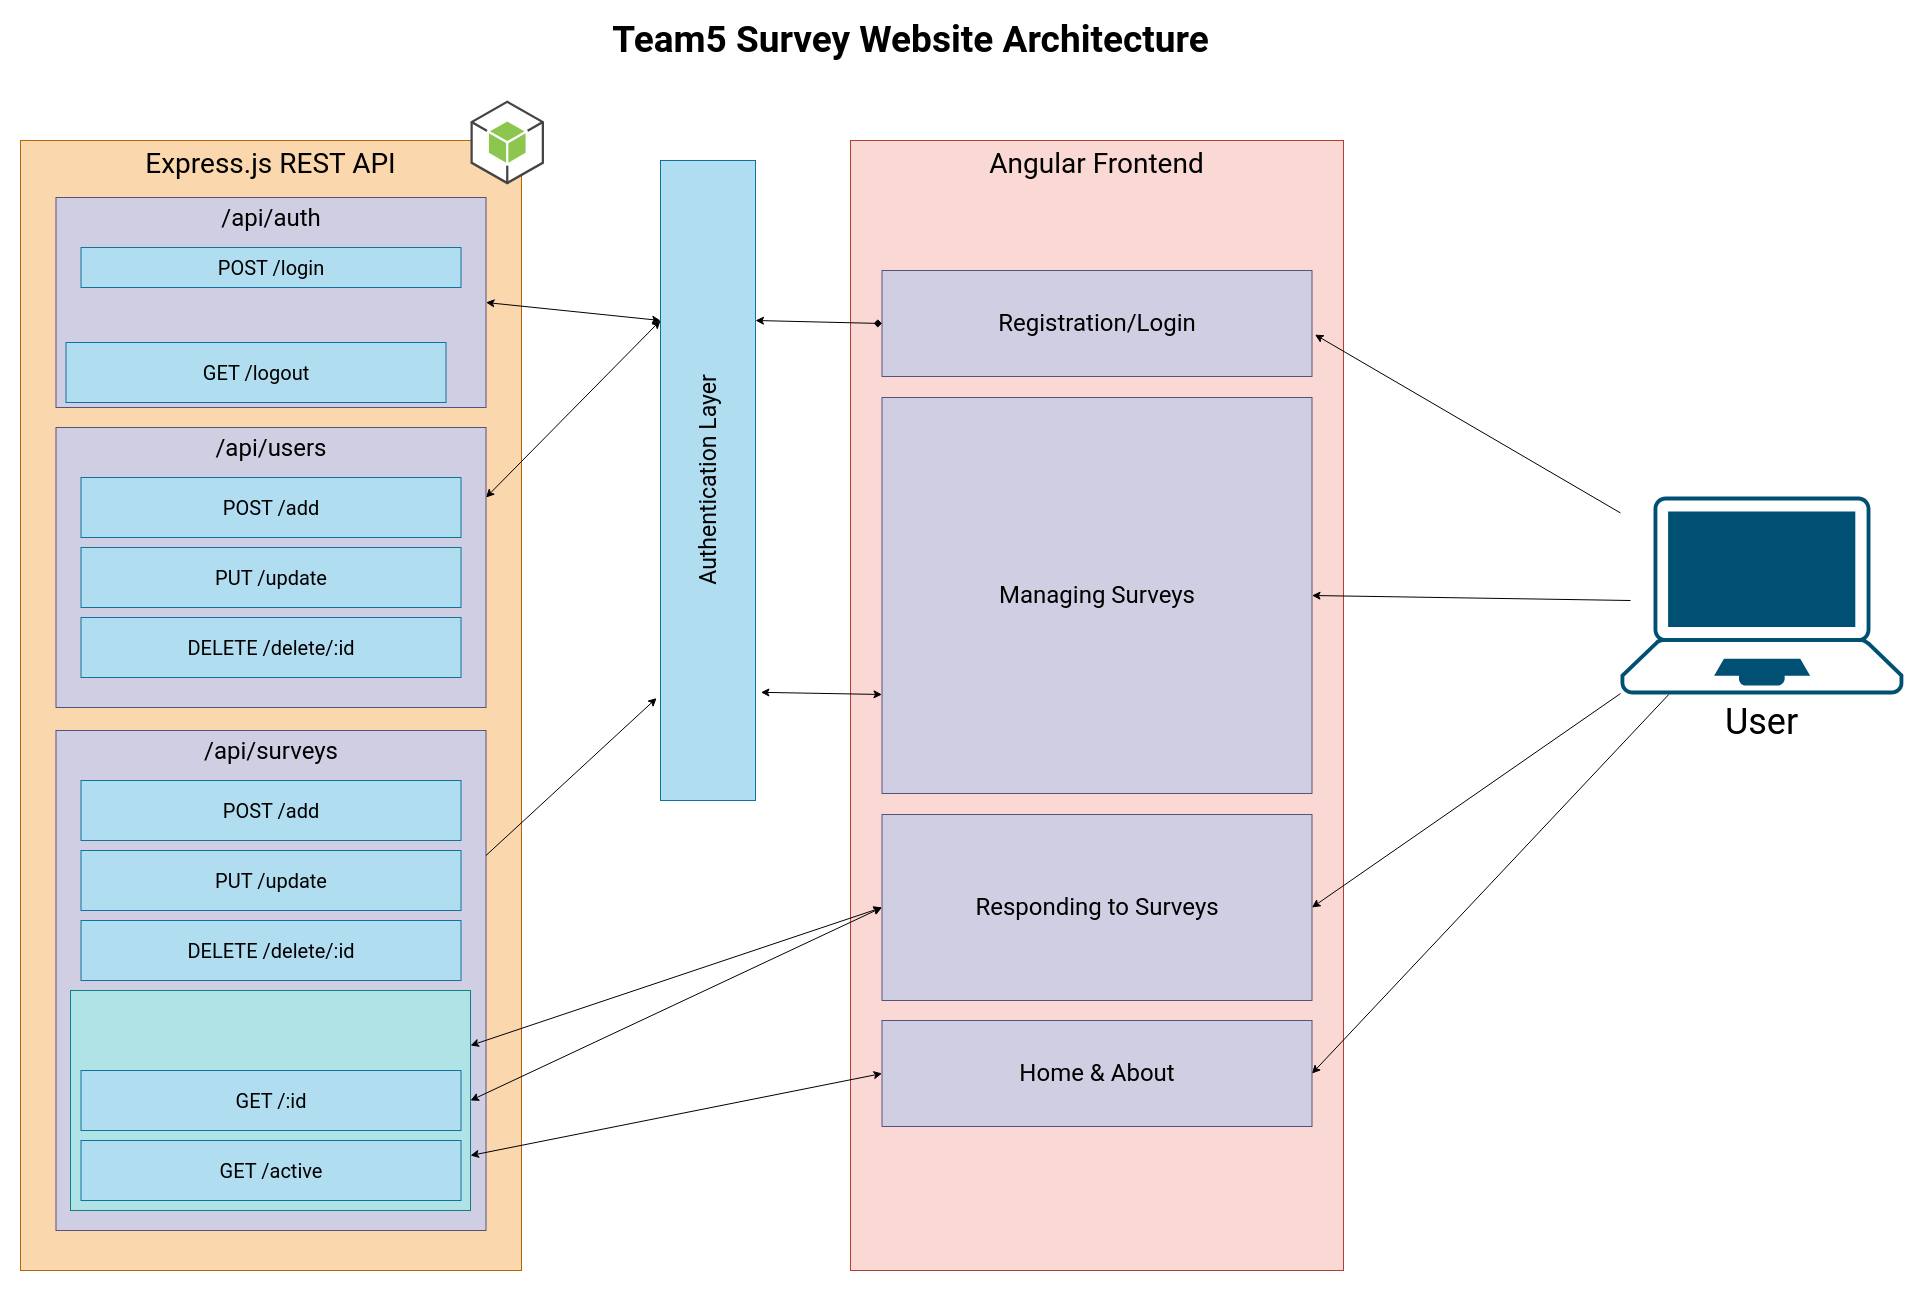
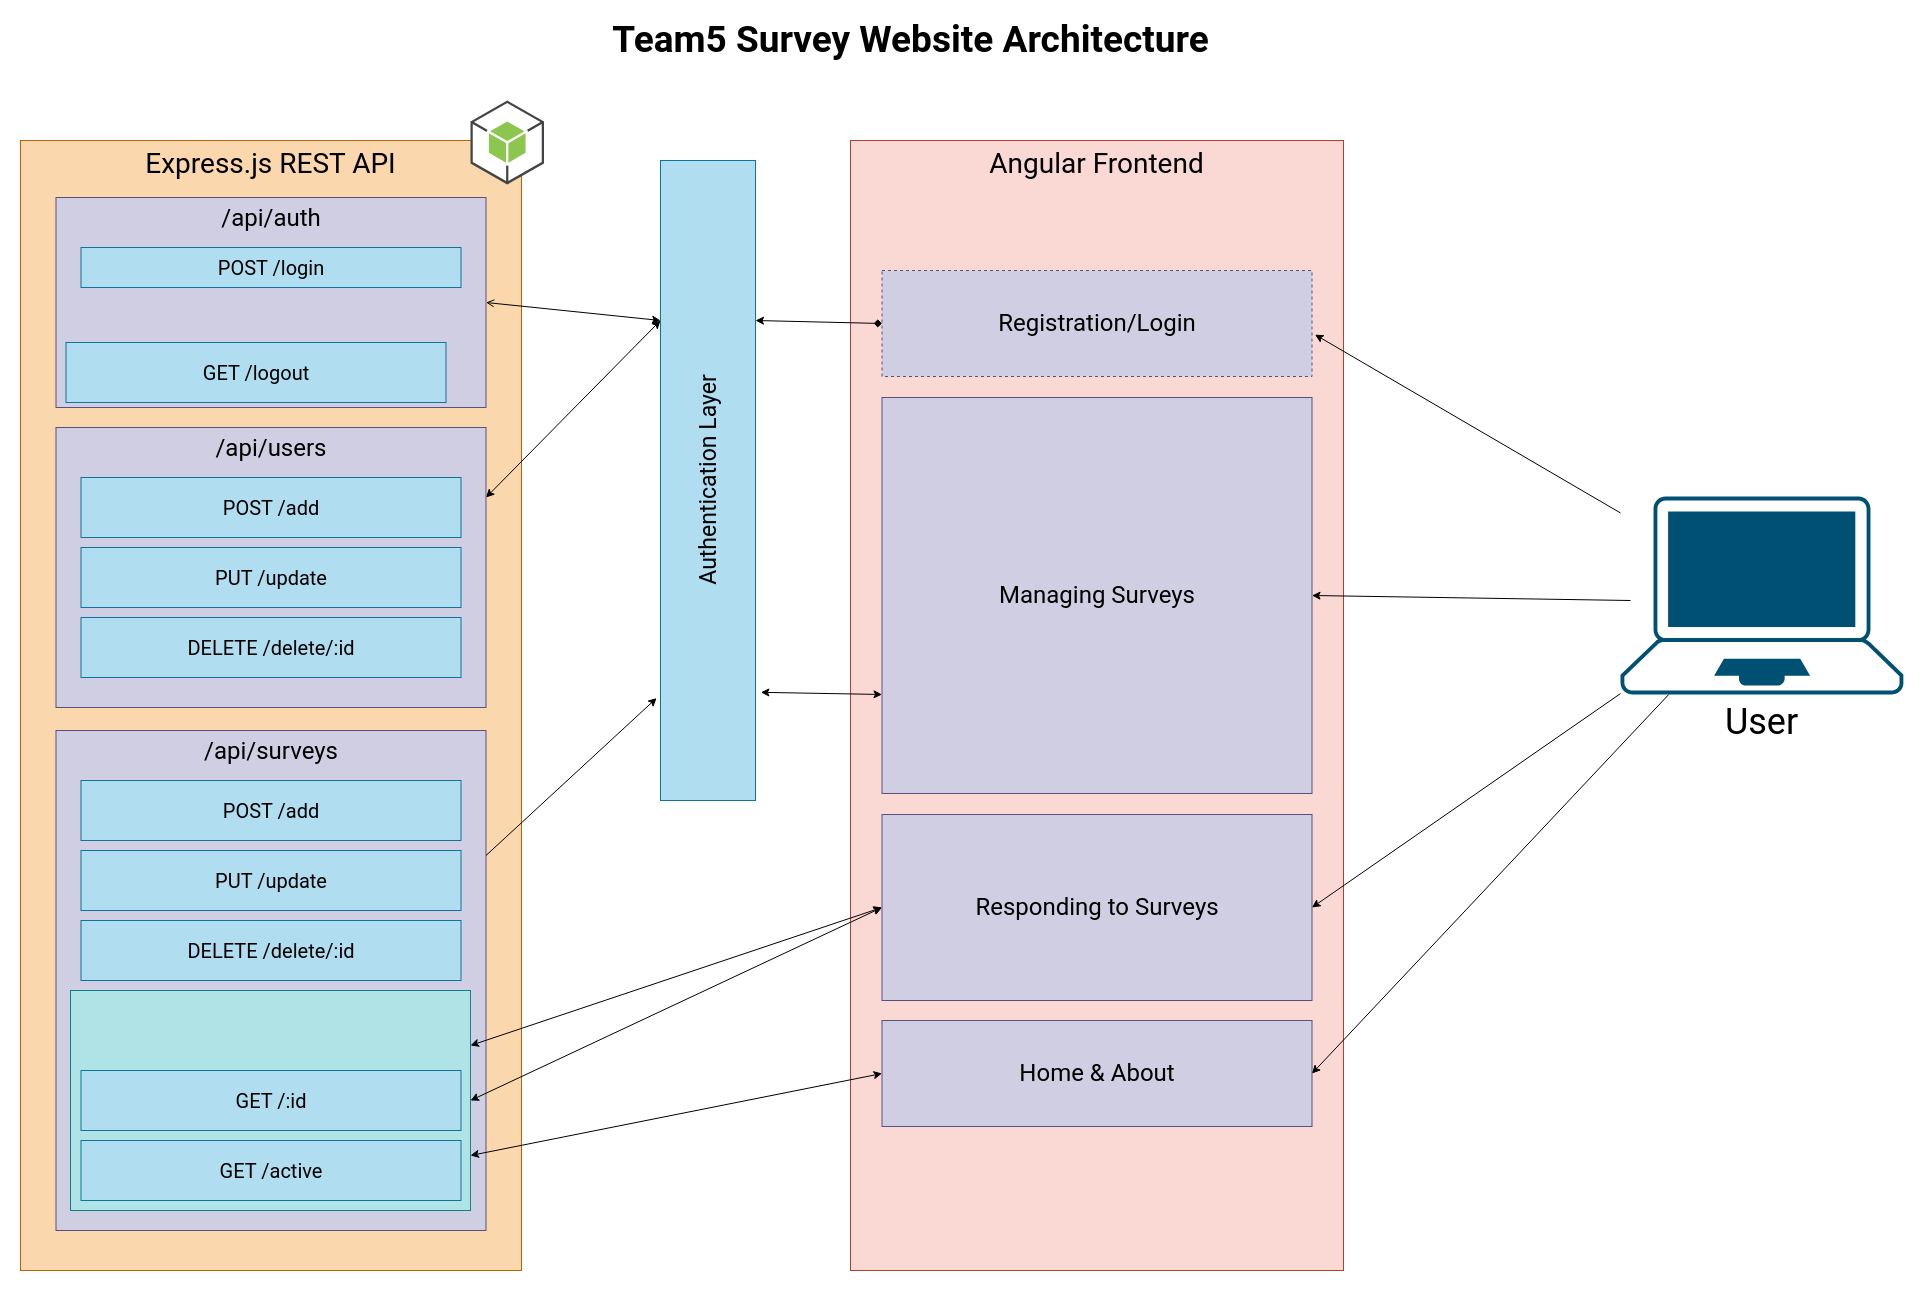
  <mxCell id="0" style=";html=1;" />
  <mxCell id="1" style=";html=1;" parent="0" />
  <mxCell id="2" value="Express.js REST API" style="whiteSpace=wrap;html=1;fillColor=#fad7ac;fontSize=28;strokeColor=#b46504;verticalAlign=top;fontFamily=Roboto;fontSource=https%3A%2F%2Ffonts.googleapis.com%2Fcss%3Ffamily%3DRoboto;" parent="1" vertex="1"><mxGeometry x="20" y="140" width="501" height="1130" as="geometry" /></mxCell>
  <mxCell id="3" value="Team5 Survey Website Architecture" style="text;strokeColor=none;fillColor=none;html=1;fontSize=37;fontStyle=1;verticalAlign=middle;align=center;fontFamily=Roboto;fontSource=https%3A%2F%2Ffonts.googleapis.com%2Fcss%3Ffamily%3DRoboto;" parent="1" vertex="1"><mxGeometry x="479" y="20" width="861" height="40" as="geometry" /></mxCell>
  <mxCell id="4" value="Authentication Layer" style="whiteSpace=wrap;html=1;fillColor=#b1ddf0;fontSize=23;strokeColor=#10739e;verticalAlign=middle;fontFamily=Roboto;fontSource=https%3A%2F%2Ffonts.googleapis.com%2Fcss%3Ffamily%3DRoboto;direction=north;horizontal=0;" parent="1" vertex="1"><mxGeometry x="660" y="160" width="95" height="640" as="geometry" /></mxCell>
  <mxCell id="5" value="User" style="points=[[0.13,0.02,0],[0.5,0,0],[0.87,0.02,0],[0.885,0.4,0],[0.985,0.985,0],[0.5,1,0],[0.015,0.985,0],[0.115,0.4,0]];verticalLabelPosition=bottom;html=1;verticalAlign=top;aspect=fixed;align=center;pointerEvents=1;shape=mxgraph.cisco19.laptop;fillColor=#005073;strokeColor=none;fontFamily=Roboto;fontSource=https%3A%2F%2Ffonts.googleapis.com%2Fcss%3Ffamily%3DRoboto;fontSize=36;" parent="1" vertex="1"><mxGeometry x="1620" y="496" width="282.86" height="198" as="geometry" /></mxCell>
  <mxCell id="6" value="Angular Frontend" style="whiteSpace=wrap;html=1;fillColor=#fad9d5;fontSize=28;strokeColor=#ae4132;verticalAlign=top;fontFamily=Roboto;fontSource=https%3A%2F%2Ffonts.googleapis.com%2Fcss%3Ffamily%3DRoboto;" parent="1" vertex="1"><mxGeometry x="850" y="140" width="493" height="1130" as="geometry" /></mxCell>
- <mxCell id="7" value="Registration/Login" style="whiteSpace=wrap;html=1;fillColor=#d0cee2;fontSize=24;strokeColor=#56517e;verticalAlign=middle;fontFamily=Roboto;fontSource=https%3A%2F%2Ffonts.googleapis.com%2Fcss%3Ffamily%3DRoboto;" parent="1" vertex="1"><mxGeometry x="881.5" y="270" width="430" height="106" as="geometry" /></mxCell>
+ <mxCell id="7" value="Registration/Login" style="whiteSpace=wrap;html=1;fillColor=#d0cee2;fontSize=24;strokeColor=#56517e;verticalAlign=middle;fontFamily=Roboto;fontSource=https%3A%2F%2Ffonts.googleapis.com%2Fcss%3Ffamily%3DRoboto;dashed=1;" parent="1" vertex="1"><mxGeometry x="881.5" y="270" width="430" height="106" as="geometry" /></mxCell>
  <mxCell id="8" value="Managing Surveys" style="whiteSpace=wrap;html=1;fillColor=#d0cee2;fontSize=24;strokeColor=#56517e;verticalAlign=middle;fontFamily=Roboto;fontSource=https%3A%2F%2Ffonts.googleapis.com%2Fcss%3Ffamily%3DRoboto;" parent="1" vertex="1"><mxGeometry x="881.5" y="397" width="430" height="396" as="geometry" /></mxCell>
  <mxCell id="9" value="Responding to Surveys" style="whiteSpace=wrap;html=1;fillColor=#d0cee2;fontSize=24;strokeColor=#56517e;verticalAlign=middle;fontFamily=Roboto;fontSource=https%3A%2F%2Ffonts.googleapis.com%2Fcss%3Ffamily%3DRoboto;" parent="1" vertex="1"><mxGeometry x="881.5" y="814" width="430" height="186" as="geometry" /></mxCell>
  <mxCell id="10" value="Home &amp;amp; About" style="whiteSpace=wrap;html=1;fillColor=#d0cee2;fontSize=24;strokeColor=#56517e;verticalAlign=middle;fontFamily=Roboto;fontSource=https%3A%2F%2Ffonts.googleapis.com%2Fcss%3Ffamily%3DRoboto;" parent="1" vertex="1"><mxGeometry x="881.5" y="1020" width="430" height="106" as="geometry" /></mxCell>
  <mxCell id="11" value="" style="endArrow=classic;html=1;fontFamily=Roboto;fontSource=https%3A%2F%2Ffonts.googleapis.com%2Fcss%3Ffamily%3DRoboto;fontSize=24;entryX=1.007;entryY=0.605;entryDx=0;entryDy=0;entryPerimeter=0;" parent="1" source="5" target="7" edge="1"><mxGeometry width="50" height="50" relative="1" as="geometry"><mxPoint x="1420" y="540" as="sourcePoint" /><mxPoint x="1470" y="490" as="targetPoint" /></mxGeometry></mxCell>
  <mxCell id="12" value="" style="endArrow=classic;html=1;fontFamily=Roboto;fontSource=https%3A%2F%2Ffonts.googleapis.com%2Fcss%3Ffamily%3DRoboto;fontSize=24;entryX=1;entryY=0.5;entryDx=0;entryDy=0;" parent="1" target="8" edge="1"><mxGeometry width="50" height="50" relative="1" as="geometry"><mxPoint x="1630" y="600" as="sourcePoint" /><mxPoint x="1340" y="380" as="targetPoint" /></mxGeometry></mxCell>
  <mxCell id="13" value="" style="endArrow=classic;html=1;fontFamily=Roboto;fontSource=https%3A%2F%2Ffonts.googleapis.com%2Fcss%3Ffamily%3DRoboto;fontSize=24;entryX=1;entryY=0.5;entryDx=0;entryDy=0;" parent="1" source="5" target="9" edge="1"><mxGeometry width="50" height="50" relative="1" as="geometry"><mxPoint x="1610" y="693" as="sourcePoint" /><mxPoint x="1321.5" y="413" as="targetPoint" /></mxGeometry></mxCell>
  <mxCell id="14" value="" style="endArrow=classic;html=1;fontFamily=Roboto;fontSource=https%3A%2F%2Ffonts.googleapis.com%2Fcss%3Ffamily%3DRoboto;fontSize=24;entryX=1;entryY=0.5;entryDx=0;entryDy=0;" parent="1" source="5" target="10" edge="1"><mxGeometry width="50" height="50" relative="1" as="geometry"><mxPoint x="1630" y="513.517" as="sourcePoint" /><mxPoint x="1321.5" y="543" as="targetPoint" /></mxGeometry></mxCell>
  <mxCell id="15" value="" style="shape=image;html=1;verticalAlign=top;verticalLabelPosition=bottom;labelBackgroundColor=#ffffff;imageAspect=0;aspect=fixed;image=https://cdn3.iconfinder.com/data/icons/logos-3/250/angular-128.png" parent="1" vertex="1"><mxGeometry x="1273" y="110" width="128" height="128" as="geometry" /></mxCell>
  <mxCell id="16" value="" style="endArrow=classic;html=1;fontFamily=Roboto;fontSource=https%3A%2F%2Ffonts.googleapis.com%2Fcss%3Ffamily%3DRoboto;fontSize=28;entryX=0.169;entryY=1.057;entryDx=0;entryDy=0;exitX=0;exitY=0.75;exitDx=0;exitDy=0;startArrow=classic;startFill=1;entryPerimeter=0;" parent="1" source="8" target="4" edge="1"><mxGeometry width="50" height="50" relative="1" as="geometry"><mxPoint x="866.79" y="402.44" as="sourcePoint" /><mxPoint x="775" y="400" as="targetPoint" /></mxGeometry></mxCell>
  <mxCell id="17" value="/api/surveys" style="whiteSpace=wrap;html=1;fillColor=#d0cee2;fontSize=24;verticalAlign=top;fontFamily=Roboto;fontSource=https%3A%2F%2Ffonts.googleapis.com%2Fcss%3Ffamily%3DRoboto;strokeColor=#56517e;" parent="1" vertex="1"><mxGeometry x="55.5" y="730" width="430" height="500" as="geometry" /></mxCell>
  <mxCell id="18" value="POST /add" style="whiteSpace=wrap;html=1;fillColor=#b1ddf0;fontSize=20;verticalAlign=middle;fontFamily=Roboto;fontSource=https%3A%2F%2Ffonts.googleapis.com%2Fcss%3Ffamily%3DRoboto;strokeColor=#10739e;" parent="1" vertex="1"><mxGeometry x="80.5" y="780" width="380" height="60" as="geometry" /></mxCell>
  <mxCell id="19" value="PUT /update" style="whiteSpace=wrap;html=1;fillColor=#b1ddf0;fontSize=20;verticalAlign=middle;fontFamily=Roboto;fontSource=https%3A%2F%2Ffonts.googleapis.com%2Fcss%3Ffamily%3DRoboto;strokeColor=#10739e;" parent="1" vertex="1"><mxGeometry x="80.5" y="850" width="380" height="60" as="geometry" /></mxCell>
  <mxCell id="20" value="&lt;span&gt;DELETE /delete/:id&lt;/span&gt;" style="whiteSpace=wrap;html=1;fillColor=#b1ddf0;fontSize=20;verticalAlign=middle;fontFamily=Roboto;fontSource=https%3A%2F%2Ffonts.googleapis.com%2Fcss%3Ffamily%3DRoboto;strokeColor=#10739e;" parent="1" vertex="1"><mxGeometry x="80.5" y="920" width="380" height="60" as="geometry" /></mxCell>
- <mxCell id="21" value="" style="endArrow=classic;html=1;fontFamily=Roboto;fontSource=https%3A%2F%2Ffonts.googleapis.com%2Fcss%3Ffamily%3DRoboto;fontSize=20;exitX=0.75;exitY=0;exitDx=0;exitDy=0;entryX=1;entryY=0.5;entryDx=0;entryDy=0;startArrow=classic;startFill=1;" parent="1" source="4" target="30" edge="1"><mxGeometry width="50" height="50" relative="1" as="geometry"><mxPoint x="640" y="400" as="sourcePoint" /><mxPoint x="690" y="350" as="targetPoint" /></mxGeometry></mxCell>
+ <mxCell id="21" value="" style="endArrow=open;html=1;fontFamily=Roboto;fontSource=https%3A%2F%2Ffonts.googleapis.com%2Fcss%3Ffamily%3DRoboto;fontSize=20;exitX=0.75;exitY=0;exitDx=0;exitDy=0;entryX=1;entryY=0.5;entryDx=0;entryDy=0;startArrow=classic;startFill=1;" parent="1" source="4" target="30" edge="1"><mxGeometry width="50" height="50" relative="1" as="geometry"><mxPoint x="640" y="400" as="sourcePoint" /><mxPoint x="690" y="350" as="targetPoint" /></mxGeometry></mxCell>
  <mxCell id="22" value="" style="endArrow=classic;html=1;fontFamily=Roboto;fontSource=https%3A%2F%2Ffonts.googleapis.com%2Fcss%3Ffamily%3DRoboto;fontSize=20;exitX=0.75;exitY=0;exitDx=0;exitDy=0;entryX=1;entryY=0.25;entryDx=0;entryDy=0;startArrow=classic;startFill=1;" parent="1" source="4" target="25" edge="1"><mxGeometry width="50" height="50" relative="1" as="geometry"><mxPoint x="850" y="287.5" as="sourcePoint" /><mxPoint x="495.5" y="259.5" as="targetPoint" /></mxGeometry></mxCell>
  <mxCell id="23" value="" style="whiteSpace=wrap;html=1;fillColor=#b0e3e6;fontSize=24;verticalAlign=top;fontFamily=Roboto;fontSource=https%3A%2F%2Ffonts.googleapis.com%2Fcss%3Ffamily%3DRoboto;strokeColor=#0e8088;" parent="1" vertex="1"><mxGeometry x="70" y="990" width="400" height="220" as="geometry" /></mxCell>
  <mxCell id="24" value="" style="group" parent="1" vertex="1" connectable="0"><mxGeometry x="55.5" y="427" width="430" height="280" as="geometry" /></mxCell>
  <mxCell id="25" value="/api/users" style="whiteSpace=wrap;html=1;fillColor=#d0cee2;fontSize=24;verticalAlign=top;fontFamily=Roboto;fontSource=https%3A%2F%2Ffonts.googleapis.com%2Fcss%3Ffamily%3DRoboto;strokeColor=#56517e;" parent="24" vertex="1"><mxGeometry width="430" height="280" as="geometry" /></mxCell>
  <mxCell id="26" value="POST /add" style="whiteSpace=wrap;html=1;fillColor=#b1ddf0;fontSize=20;verticalAlign=middle;fontFamily=Roboto;fontSource=https%3A%2F%2Ffonts.googleapis.com%2Fcss%3Ffamily%3DRoboto;strokeColor=#10739e;" parent="24" vertex="1"><mxGeometry x="25" y="50" width="380" height="60" as="geometry" /></mxCell>
  <mxCell id="27" value="PUT /update" style="whiteSpace=wrap;html=1;fillColor=#b1ddf0;fontSize=20;verticalAlign=middle;fontFamily=Roboto;fontSource=https%3A%2F%2Ffonts.googleapis.com%2Fcss%3Ffamily%3DRoboto;strokeColor=#10739e;" parent="24" vertex="1"><mxGeometry x="25" y="120" width="380" height="60" as="geometry" /></mxCell>
  <mxCell id="28" value="DELETE /delete/:id" style="whiteSpace=wrap;html=1;fillColor=#b1ddf0;fontSize=20;verticalAlign=middle;fontFamily=Roboto;fontSource=https%3A%2F%2Ffonts.googleapis.com%2Fcss%3Ffamily%3DRoboto;strokeColor=#10739e;" parent="24" vertex="1"><mxGeometry x="25" y="190" width="380" height="60" as="geometry" /></mxCell>
  <mxCell id="29" value="" style="group" parent="1" vertex="1" connectable="0"><mxGeometry x="55.5" y="197" width="430" height="210" as="geometry" /></mxCell>
  <mxCell id="30" value="/api/auth" style="whiteSpace=wrap;html=1;fillColor=#d0cee2;fontSize=24;verticalAlign=top;fontFamily=Roboto;fontSource=https%3A%2F%2Ffonts.googleapis.com%2Fcss%3Ffamily%3DRoboto;strokeColor=#56517e;" parent="29" vertex="1"><mxGeometry width="430" height="210" as="geometry" /></mxCell>
  <mxCell id="31" value="POST /login" style="whiteSpace=wrap;html=1;fillColor=#b1ddf0;fontSize=20;verticalAlign=middle;fontFamily=Roboto;fontSource=https%3A%2F%2Ffonts.googleapis.com%2Fcss%3Ffamily%3DRoboto;strokeColor=#10739e;" parent="29" vertex="1"><mxGeometry x="25" y="50" width="380" height="40" as="geometry" /></mxCell>
  <mxCell id="32" value="GET /logout" style="whiteSpace=wrap;html=1;fillColor=#b1ddf0;fontSize=20;verticalAlign=middle;fontFamily=Roboto;fontSource=https%3A%2F%2Ffonts.googleapis.com%2Fcss%3Ffamily%3DRoboto;strokeColor=#10739e;" parent="29" vertex="1"><mxGeometry x="10" y="145" width="380" height="60" as="geometry" /></mxCell>
  <mxCell id="33" value="GET /:id" style="whiteSpace=wrap;html=1;fillColor=#b1ddf0;fontSize=20;verticalAlign=middle;fontFamily=Roboto;fontSource=https%3A%2F%2Ffonts.googleapis.com%2Fcss%3Ffamily%3DRoboto;strokeColor=#10739e;" parent="1" vertex="1"><mxGeometry x="80.5" y="1070" width="380" height="60" as="geometry" /></mxCell>
  <mxCell id="34" value="GET /active" style="whiteSpace=wrap;html=1;fillColor=#b1ddf0;fontSize=20;verticalAlign=middle;fontFamily=Roboto;fontSource=https%3A%2F%2Ffonts.googleapis.com%2Fcss%3Ffamily%3DRoboto;strokeColor=#10739e;" parent="1" vertex="1"><mxGeometry x="80.5" y="1140" width="380" height="60" as="geometry" /></mxCell>
  <mxCell id="35" value="" style="endArrow=diamond;startArrow=classic;html=1;fontFamily=Roboto;fontSource=https%3A%2F%2Ffonts.googleapis.com%2Fcss%3Ffamily%3DRoboto;fontSize=20;exitX=0.75;exitY=1;exitDx=0;exitDy=0;entryX=0;entryY=0.5;entryDx=0;entryDy=0;" parent="1" source="4" target="7" edge="1"><mxGeometry width="50" height="50" relative="1" as="geometry"><mxPoint x="650" y="440" as="sourcePoint" /><mxPoint x="700" y="390" as="targetPoint" /></mxGeometry></mxCell>
  <mxCell id="36" value="" style="endArrow=classic;startArrow=classic;html=1;fontFamily=Roboto;fontSource=https%3A%2F%2Ffonts.googleapis.com%2Fcss%3Ffamily%3DRoboto;fontSize=20;entryX=0;entryY=0.5;entryDx=0;entryDy=0;exitX=1;exitY=0.75;exitDx=0;exitDy=0;" parent="1" source="23" target="10" edge="1"><mxGeometry width="50" height="50" relative="1" as="geometry"><mxPoint x="760" y="1100" as="sourcePoint" /><mxPoint x="810" y="1050" as="targetPoint" /></mxGeometry></mxCell>
  <mxCell id="37" value="" style="endArrow=classic;html=1;fontFamily=Roboto;fontSource=https%3A%2F%2Ffonts.googleapis.com%2Fcss%3Ffamily%3DRoboto;fontSize=20;entryX=0;entryY=0.5;entryDx=0;entryDy=0;exitX=1;exitY=0.25;exitDx=0;exitDy=0;startArrow=classic;startFill=1;" parent="1" source="23" target="9" edge="1"><mxGeometry width="50" height="50" relative="1" as="geometry"><mxPoint x="310" y="1028" as="sourcePoint" /><mxPoint x="600" y="950" as="targetPoint" /></mxGeometry></mxCell>
  <mxCell id="38" value="" style="endArrow=classic;html=1;fontFamily=Roboto;fontSource=https%3A%2F%2Ffonts.googleapis.com%2Fcss%3Ffamily%3DRoboto;fontSize=20;exitX=1;exitY=0.25;exitDx=0;exitDy=0;entryX=0.16;entryY=-0.041;entryDx=0;entryDy=0;entryPerimeter=0;" parent="1" source="17" target="4" edge="1"><mxGeometry width="50" height="50" relative="1" as="geometry"><mxPoint x="570" y="930" as="sourcePoint" /><mxPoint x="620" y="880" as="targetPoint" /></mxGeometry></mxCell>
  <mxCell id="39" value="" style="outlineConnect=0;dashed=0;verticalLabelPosition=bottom;verticalAlign=top;align=center;html=1;shape=mxgraph.aws3.android;fillColor=#8CC64F;gradientColor=none;fontFamily=Roboto;fontSource=https%3A%2F%2Ffonts.googleapis.com%2Fcss%3Ffamily%3DRoboto;fontSize=37;labelBackgroundColor=#FFFFFF;" parent="1" vertex="1"><mxGeometry x="470" y="100" width="73.5" height="84" as="geometry" /></mxCell>
  <mxCell id="40" value="" style="endArrow=classic;html=1;fontFamily=Roboto;fontSource=https%3A%2F%2Ffonts.googleapis.com%2Fcss%3Ffamily%3DRoboto;fontSize=20;exitX=1;exitY=0.5;exitDx=0;exitDy=0;startArrow=classic;startFill=1;entryX=0;entryY=0.5;entryDx=0;entryDy=0;" edge="1" parent="1" source="23" target="9"><mxGeometry width="50" height="50" relative="1" as="geometry"><mxPoint x="480" y="1055" as="sourcePoint" /><mxPoint x="820" y="990" as="targetPoint" /></mxGeometry></mxCell>
